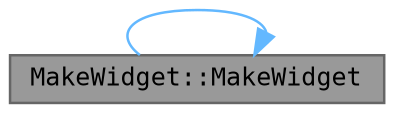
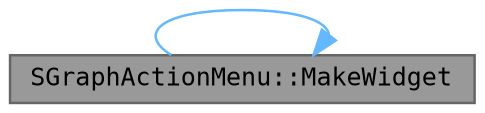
  digraph {
    rankdir=LR
    fontname="DejaVu Sans Mono"
-   n1 [color=gray40 fillcolor=grey60 fontcolor=black fontname="DejaVu Sans Mono" fontsize=10 height=0.2 label="MakeWidget::MakeWidget" shape=box style=filled width=0.4]
+   n1 [color=gray40 fillcolor=grey60 fontcolor=black fontname="DejaVu Sans Mono" fontsize=10 height=0.2 label="SGraphActionMenu::MakeWidget" shape=box style=filled width=0.4]
    n1 -> n1 [color=steelblue1 fontname="DejaVu Sans Mono" fontsize=10 labelfontname=Helvetica labelfontsize=10 style=solid]
  }
